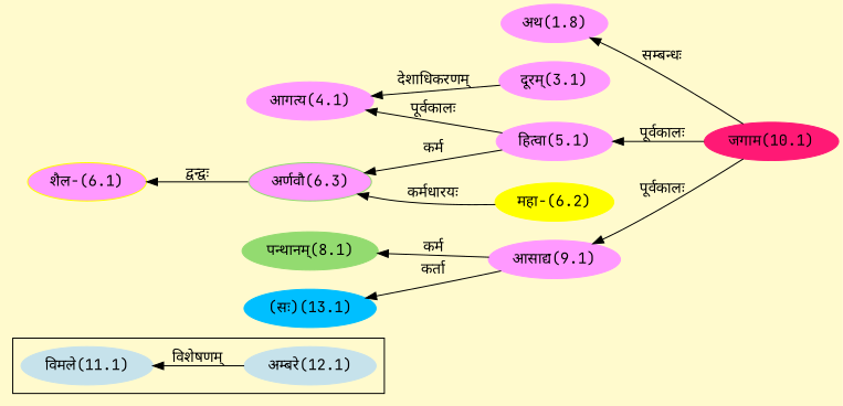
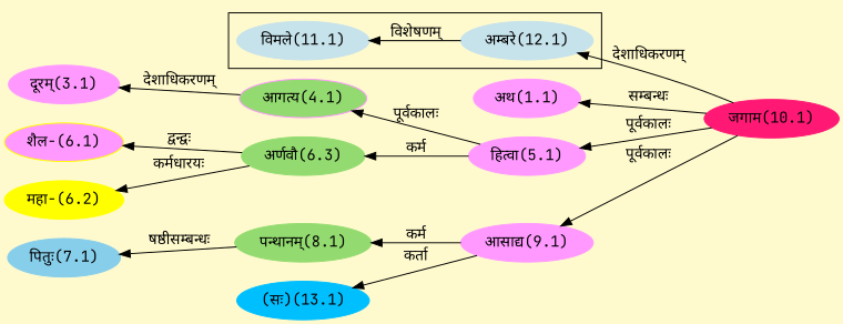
  digraph {
    bgcolor=lemonchiffon1
    compound=true
    fontname="JetBrains Mono"
    rankdir=LR
    node [color="#FF99FF" fontname="JetBrains Mono" style=filled]
    edge [dir=back fontname="JetBrains Mono"]
    n1 [color="#C6E2EB" label="विमले(11.1)"]
    n2 [color="#C6E2EB" label="अम्बरे(12.1)"]
    n3 [color="#FF1975" label="जगाम(10.1)"]
-   n4 [label="अथ(1.8)"]
-   n5 [label="आगत्य(4.1)"]
+   n4 [label="अथ(1.1)"]
+   n5 [label="आगत्य(4.1)" fillcolor="#93DB70"]
    n6 [label="हित्वा(5.1)"]
    n7 [label="दूरम्(3.1)"]
    n8 [color="#FFFF00" fillcolor="#FF99FF" label="शैल-(6.1)"]
-   n9 [color="#93DB70" label="अर्णवौ(6.3)" fillcolor="#FF99FF"]
+   n9 [color="#93DB70" label="अर्णवौ(6.3)"]
    n10 [color="#FFFF00" label="महा-(6.2)"]
+   n11 [color="#87CEEB" label="पितुः(7.1)"]
    n12 [color="#93DB70" label="पन्थानम्(8.1)"]
    n13 [label="आसाद्य(9.1)"]
    n14 [color="#00BFFF" label="(सः)(13.1)"]
    subgraph cluster_1 {
      n1
      n2
    }
    n1 -> n2 [label="विशेषणम्"]
+   n2 -> n3 [label="देशाधिकरणम्"]
    n4 -> n3 [label="सम्बन्धः"]
    n5 -> n6 [label="पूर्वकालः"]
    n6 -> n3 [label="पूर्वकालः"]
-   n5 -> n7 [label="देशाधिकरणम्"]
+   n7 -> n5 [label="देशाधिकरणम्"]
    n8 -> n9 [label="द्वन्द्वः"]
    n9 -> n6 [label="कर्म"]
-   n9 -> n10 [label="कर्मधारयः"]
+   n10 -> n9 [label="कर्मधारयः"]
+   n11 -> n12 [label="षष्ठीसम्बन्धः"]
    n12 -> n13 [label="कर्म"]
    n13 -> n3 [label="पूर्वकालः"]
    n14 -> n13 [label="कर्ता"]
  }
